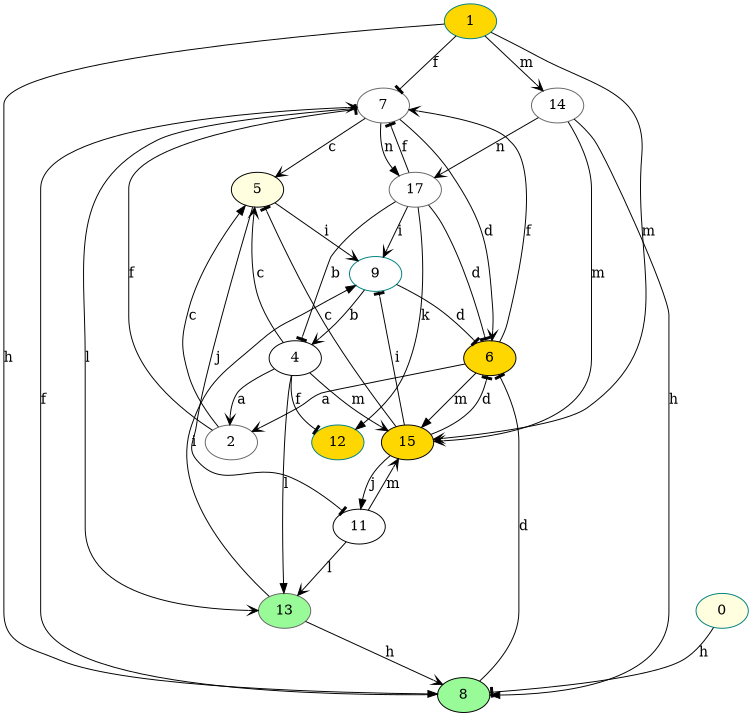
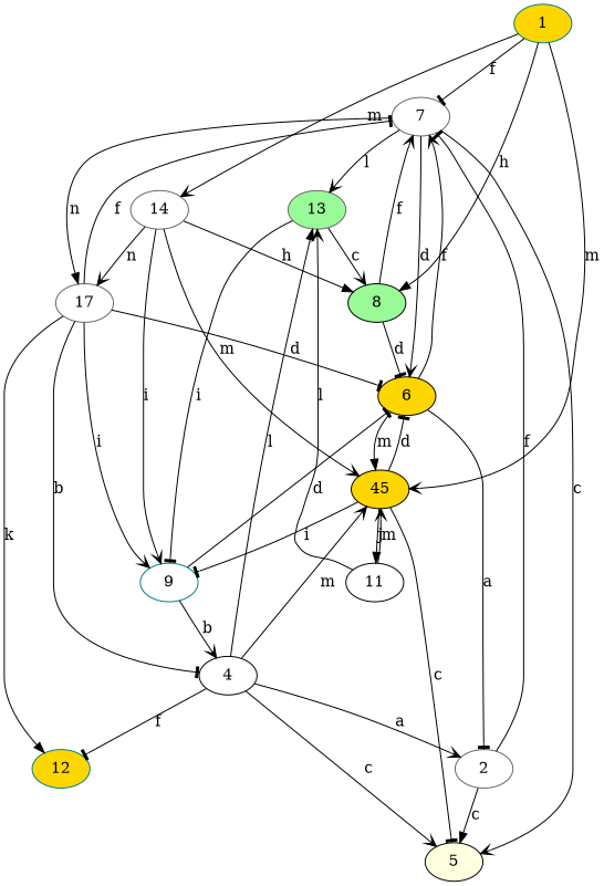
  strict digraph {
    node [color=black fillcolor=white style=filled]
    edge [arrowhead=vee]
    1 [color=teal fillcolor=gold]
    7 [color=gray40]
    8 [fillcolor=palegreen]
    14 [color=gray40]
-   15 [fillcolor=gold]
+   15 [fillcolor=gold label=45]
    5 [fillcolor=lightyellow]
    13 [color=gray40 fillcolor=palegreen]
    6 [fillcolor=gold]
    17 [color=gray40]
    9 [color=teal]
    11
    2 [color=gray40]
    12 [color=teal fillcolor=gold]
-   0 [color=teal fillcolor=lightyellow]
    4
    1 -> 7 [arrowhead=tee label=f]
    1 -> 8 [arrowhead=normal label=h]
    1 -> 14 [label=m]
    1 -> 15 [label=m]
    7 -> 5 [label=c]
    7 -> 13 [label=l]
    7 -> 6 [label=d]
    7 -> 17 [arrowhead=normal label=n]
    8 -> 7 [label=f]
    8 -> 6 [arrowhead=tee label=d]
    14 -> 8 [arrowhead=normal label=h]
    14 -> 15 [label=m]
    14 -> 17 [label=n]
-   5 -> 9 [label=i]
+   14 -> 9 [label=i]
    15 -> 5 [arrowhead=tee label=c]
    15 -> 6 [arrowhead=tee label=d]
    15 -> 9 [arrowhead=tee label=i]
    15 -> 11 [arrowhead=normal label=j]
-   5 -> 11 [arrowhead=tee label=j]
-   13 -> 8 [label=h]
-   13 -> 9 [arrowhead=normal label=i]
+   13 -> 8 [label=c]
+   13 -> 9 [arrowhead=tee label=i]
    6 -> 7 [label=f]
    6 -> 15 [arrowhead=normal label=m]
-   6 -> 2 [label=a]
+   6 -> 2 [arrowhead=tee label=a]
    17 -> 7 [arrowhead=tee label=f]
    17 -> 6 [arrowhead=tee label=d]
    17 -> 9 [label=i]
    17 -> 12 [arrowhead=normal label=k]
    17 -> 4 [arrowhead=tee label=b]
    9 -> 6 [arrowhead=tee label=d]
    9 -> 4 [label=b]
    11 -> 15 [label=m]
    11 -> 13 [label=l]
    2 -> 7 [arrowhead=tee label=f]
    2 -> 5 [arrowhead=normal label=c]
-   0 -> 8 [arrowhead=tee label=h]
    4 -> 15 [label=m]
    4 -> 5 [label=c]
    4 -> 13 [arrowhead=normal label=l]
    4 -> 2 [label=a]
    4 -> 12 [arrowhead=tee label=f]
  }
